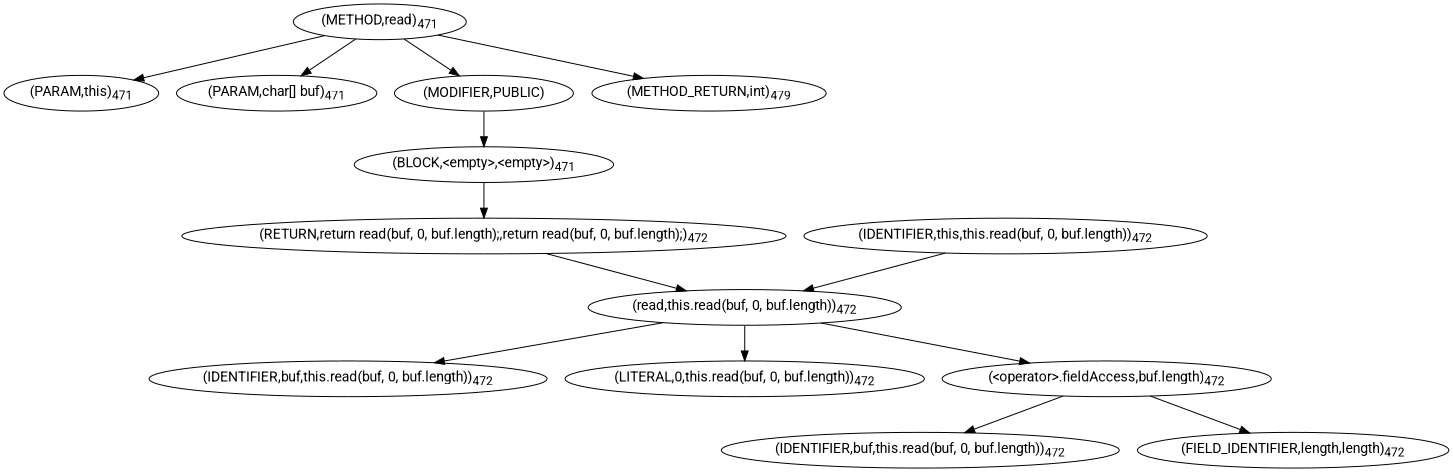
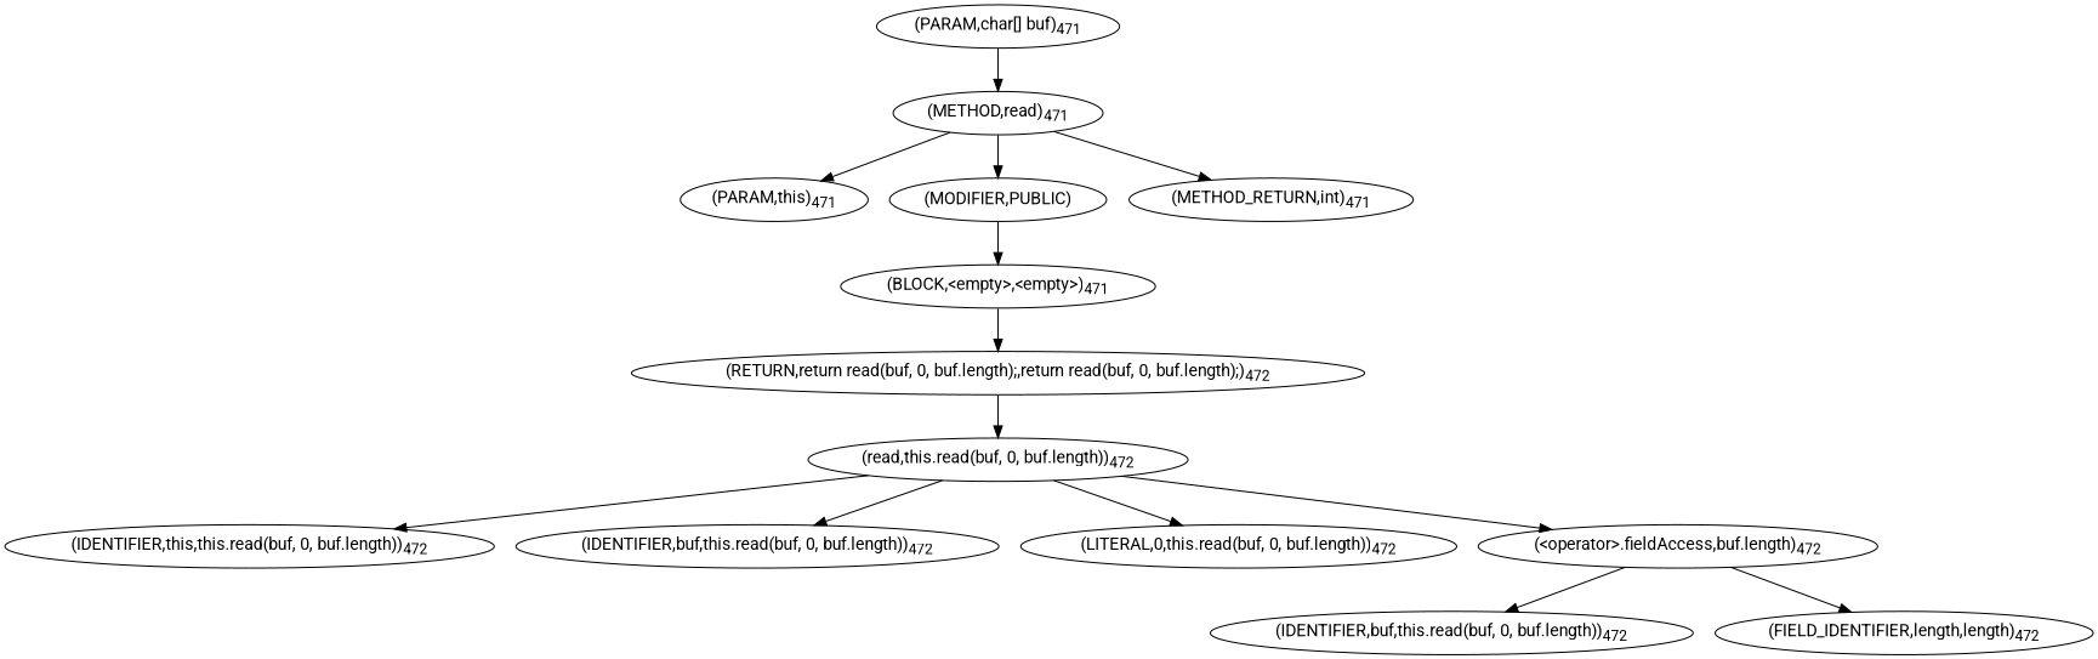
  digraph {
    fontname=Roboto
    node [fontname=Roboto]
    edge [fontname=Roboto]
    n1 [label=<(METHOD,read)<SUB>471</SUB>>]
    n2 [label=<(PARAM,this)<SUB>471</SUB>>]
    n3 [label=<(PARAM,char[] buf)<SUB>471</SUB>>]
    n4 [label=<(MODIFIER,PUBLIC)>]
-   n5 [label=<(METHOD_RETURN,int)<SUB>479</SUB>>]
+   n5 [label=<(METHOD_RETURN,int)<SUB>471</SUB>>]
    n6 [label=<(BLOCK,&lt;empty&gt;,&lt;empty&gt;)<SUB>471</SUB>>]
    n7 [label=<(RETURN,return read(buf, 0, buf.length);,return read(buf, 0, buf.length);)<SUB>472</SUB>>]
    n8 [label=<(read,this.read(buf, 0, buf.length))<SUB>472</SUB>>]
    n9 [label=<(IDENTIFIER,this,this.read(buf, 0, buf.length))<SUB>472</SUB>>]
    n10 [label=<(IDENTIFIER,buf,this.read(buf, 0, buf.length))<SUB>472</SUB>>]
    n11 [label=<(LITERAL,0,this.read(buf, 0, buf.length))<SUB>472</SUB>>]
    n12 [label=<(&lt;operator&gt;.fieldAccess,buf.length)<SUB>472</SUB>>]
    n13 [label=<(IDENTIFIER,buf,this.read(buf, 0, buf.length))<SUB>472</SUB>>]
    n14 [label=<(FIELD_IDENTIFIER,length,length)<SUB>472</SUB>>]
    n1 -> n2
-   n1 -> n3
+   n3 -> n1
    n1 -> n4
    n1 -> n5
    n4 -> n6
    n6 -> n7
    n7 -> n8
-   n9 -> n8
+   n8 -> n9
    n8 -> n10
    n8 -> n11
    n8 -> n12
    n12 -> n13
    n12 -> n14
  }
